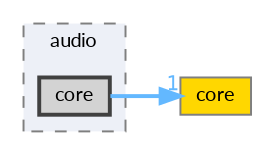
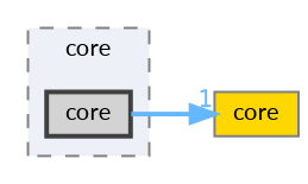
  digraph {
    compound=true
    rankdir=LR
    fontname=Lato
    node [fontname=Lato fontsize=10 shape=box]
    n1 [color=grey25 fillcolor=lightgrey height=0.2 label=core style="filled,bold" width=0.4]
    n2 [color=grey50 fillcolor=gold height=0.2 label=core style=filled width=0.4]
    subgraph cluster_1 {
      bgcolor="#edf0f7"
      fontsize=10
-     label=audio
+     label=core
      pencolor=grey50
      style="filled,dashed"
      n1
    }
    n1 -> n2 [color=steelblue1 fontcolor=steelblue1 fontname=Lato fontsize=10 headlabel=1 labeldistance=1.5 labelfontname=Helvetica labelfontsize=10 style=bold]
  }
